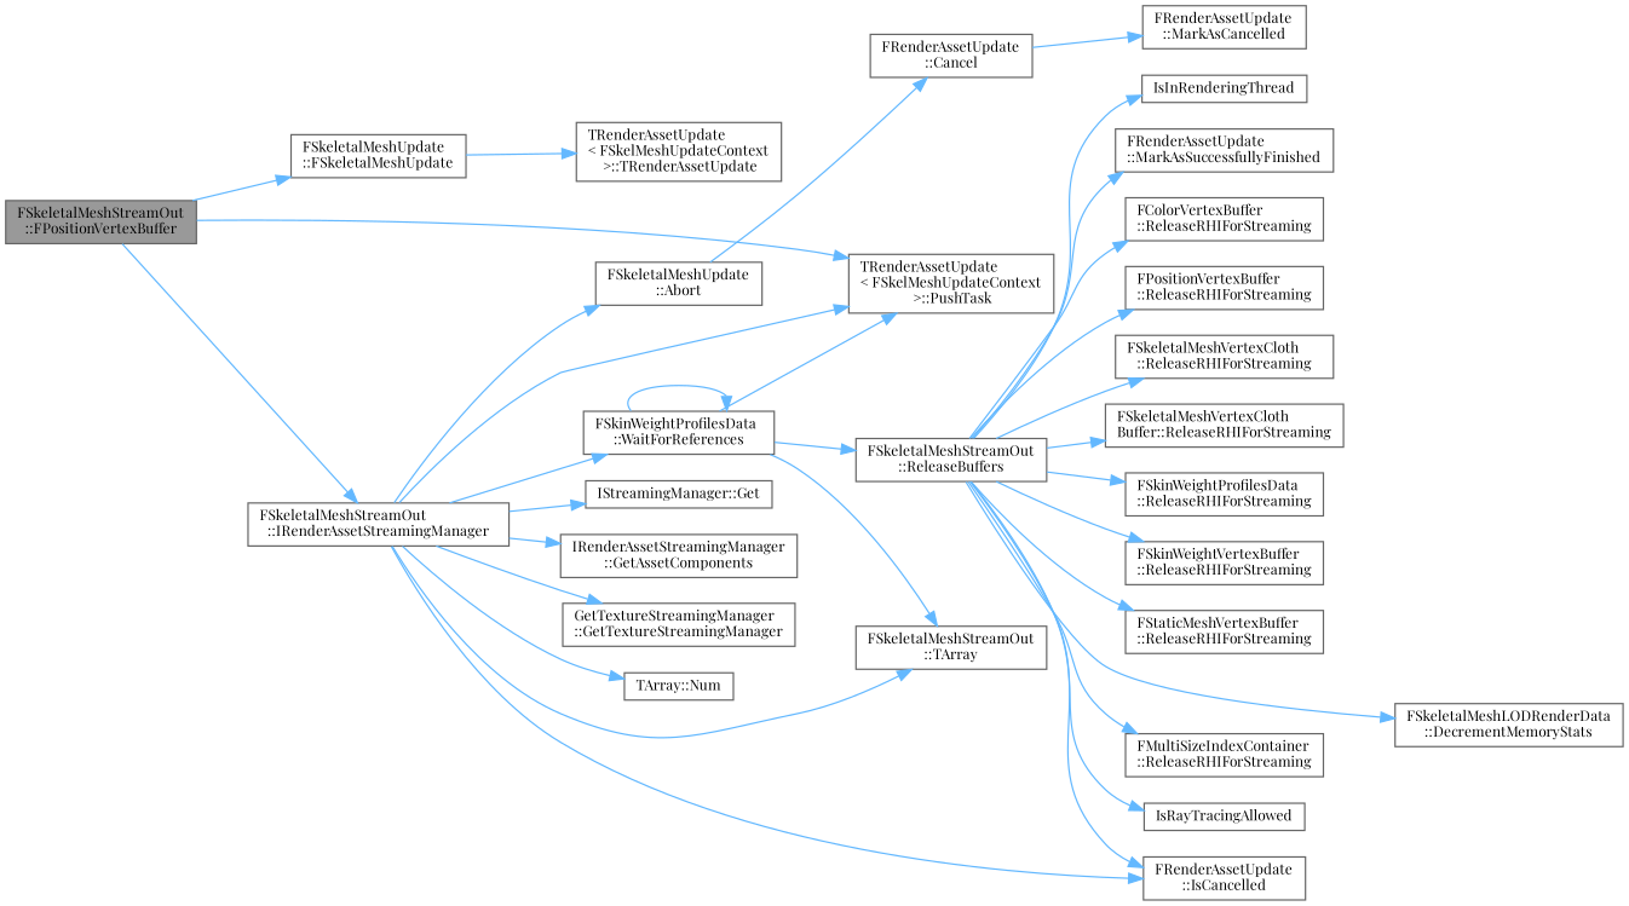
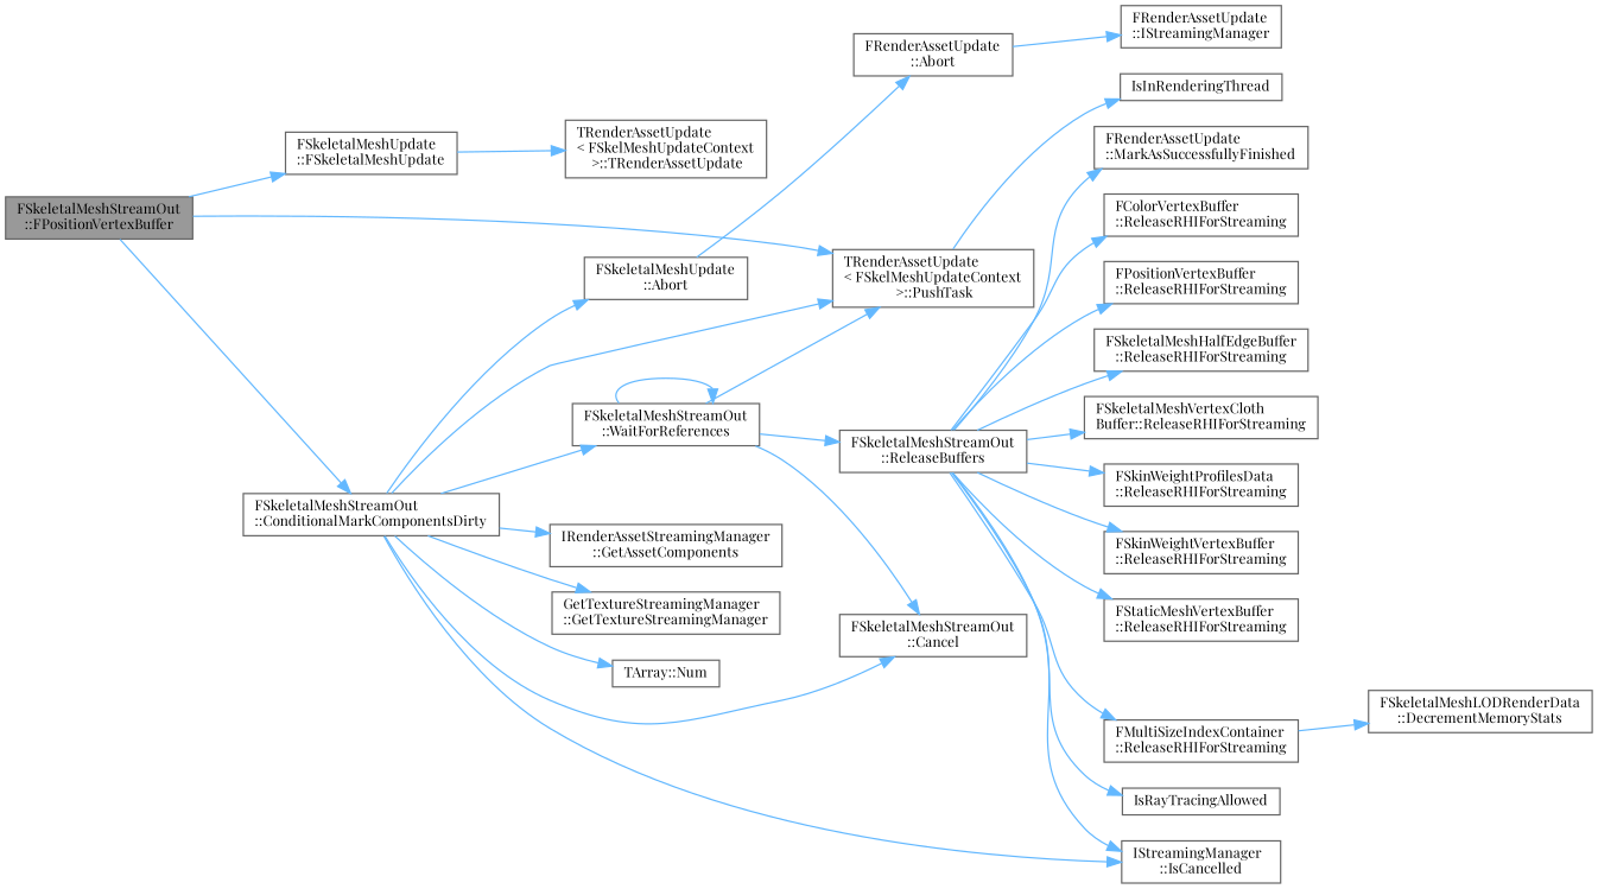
  digraph {
    fontname="Playfair Display"
    rankdir=LR
    node [color=grey40 fillcolor=white fontname="Playfair Display" fontsize=10 shape=box style=filled]
    edge [color=steelblue1 fontname="Playfair Display" fontsize=10 labelfontname=Helvetica labelfontsize=10 style=solid]
    n1 [color=gray40 fillcolor=grey60 fontcolor=black height=0.2 label="FSkeletalMeshStreamOut\l::FPositionVertexBuffer" width=0.4]
    n2 [height=0.2 label="FSkeletalMeshUpdate\l::FSkeletalMeshUpdate" width=0.4]
-   n3 [height=0.2 label="FSkeletalMeshStreamOut\l::IRenderAssetStreamingManager" width=0.4]
+   n3 [height=0.2 label="FSkeletalMeshStreamOut\l::ConditionalMarkComponentsDirty" width=0.4]
    n4 [height=0.2 label="TRenderAssetUpdate\l\< FSkelMeshUpdateContext\l \>::PushTask" width=0.4]
    n5 [height=0.2 label="TRenderAssetUpdate\l\< FSkelMeshUpdateContext\l \>::TRenderAssetUpdate" width=0.4]
    n6 [height=0.2 label="FSkeletalMeshUpdate\l::Abort" width=0.4]
-   n7 [height=0.2 label="FSkeletalMeshStreamOut\l::TArray" width=0.4]
-   n8 [height=0.2 label="IStreamingManager::Get" width=0.4]
+   n7 [height=0.2 label="FSkeletalMeshStreamOut\l::Cancel" width=0.4]
    n9 [height=0.2 label="IRenderAssetStreamingManager\l::GetAssetComponents" width=0.4]
    n10 [height=0.2 label="GetTextureStreamingManager\l::GetTextureStreamingManager" width=0.4]
-   n11 [height=0.2 label="FRenderAssetUpdate\l::IsCancelled" width=0.4]
+   n11 [height=0.2 label="IStreamingManager\l::IsCancelled" width=0.4]
    n12 [height=0.2 label="TArray::Num" width=0.4]
-   n13 [height=0.2 label="FSkinWeightProfilesData\l::WaitForReferences" width=0.4]
-   n14 [height=0.2 label="FRenderAssetUpdate\l::Cancel" width=0.4]
+   n13 [height=0.2 label="FSkeletalMeshStreamOut\l::WaitForReferences" width=0.4]
+   n14 [height=0.2 label="FRenderAssetUpdate\l::Abort" width=0.4]
    n15 [height=0.2 label="FSkeletalMeshStreamOut\l::ReleaseBuffers" width=0.4]
-   n16 [height=0.2 label="FRenderAssetUpdate\l::MarkAsCancelled" width=0.4]
+   n16 [height=0.2 label="FRenderAssetUpdate\l::IStreamingManager" width=0.4]
    n17 [height=0.2 label="FSkeletalMeshLODRenderData\l::DecrementMemoryStats" width=0.4]
    n18 [height=0.2 label=IsInRenderingThread width=0.4]
    n19 [height=0.2 label=IsRayTracingAllowed width=0.4]
    n20 [height=0.2 label="FRenderAssetUpdate\l::MarkAsSuccessfullyFinished" width=0.4]
    n21 [height=0.2 label="FColorVertexBuffer\l::ReleaseRHIForStreaming" width=0.4]
    n22 [height=0.2 label="FMultiSizeIndexContainer\l::ReleaseRHIForStreaming" width=0.4]
    n23 [height=0.2 label="FPositionVertexBuffer\l::ReleaseRHIForStreaming" width=0.4]
-   n24 [height=0.2 label="FSkeletalMeshVertexCloth\l::ReleaseRHIForStreaming" width=0.4]
+   n24 [height=0.2 label="FSkeletalMeshHalfEdgeBuffer\l::ReleaseRHIForStreaming" width=0.4]
    n25 [height=0.2 label="FSkeletalMeshVertexCloth\lBuffer::ReleaseRHIForStreaming" width=0.4]
    n26 [height=0.2 label="FSkinWeightProfilesData\l::ReleaseRHIForStreaming" width=0.4]
    n27 [height=0.2 label="FSkinWeightVertexBuffer\l::ReleaseRHIForStreaming" width=0.4]
    n28 [height=0.2 label="FStaticMeshVertexBuffer\l::ReleaseRHIForStreaming" width=0.4]
    n1 -> n2
    n1 -> n3
    n1 -> n4
    n2 -> n5
    n3 -> n4
    n3 -> n6
    n3 -> n7
-   n3 -> n8
    n3 -> n9
    n3 -> n10
    n3 -> n11
    n3 -> n12
    n3 -> n13
    n6 -> n14
    n13 -> n4
    n13 -> n7
    n13 -> n13
    n13 -> n15
    n14 -> n16
    n15 -> n11
-   n15 -> n17
-   n15 -> n18
+   n22 -> n17
+   n4 -> n18
    n15 -> n19
    n15 -> n20
    n15 -> n21
    n15 -> n22
    n15 -> n23
    n15 -> n24
    n15 -> n25
    n15 -> n26
    n15 -> n27
    n15 -> n28
  }
